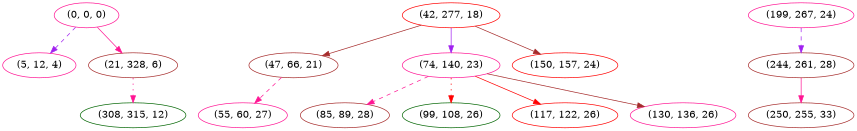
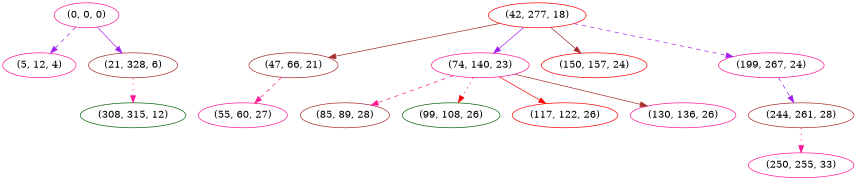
  digraph {
    node [color=deeppink]
    edge [color=deeppink style=solid]
    "(0, 0, 0)"
    "(5, 12, 4)"
    "(21, 328, 6)" [color=brown]
    "(308, 315, 12)" [color=darkgreen]
    "(42, 277, 18)" [color=red]
    n6 [color=brown label="(47, 66, 21)"]
    "(74, 140, 23)"
    "(150, 157, 24)" [color=red]
    "(199, 267, 24)"
    "(55, 60, 27)"
    "(85, 89, 28)" [color=brown]
    "(99, 108, 26)" [color=darkgreen]
    "(117, 122, 26)" [color=red]
    "(130, 136, 26)"
    "(244, 261, 28)" [color=brown]
-   "(250, 255, 33)" [color=brown]
+   "(250, 255, 33)"
    "(0, 0, 0)" -> "(5, 12, 4)" [color=purple style=dashed]
-   "(0, 0, 0)" -> "(21, 328, 6)"
+   "(0, 0, 0)" -> "(21, 328, 6)" [color=purple]
    "(21, 328, 6)" -> "(308, 315, 12)" [style=dotted]
    "(42, 277, 18)" -> n6 [color=brown]
    "(42, 277, 18)" -> "(74, 140, 23)" [color=purple]
    "(42, 277, 18)" -> "(150, 157, 24)" [color=brown]
+   "(42, 277, 18)" -> "(199, 267, 24)" [color=purple style=dashed]
    n6 -> "(55, 60, 27)" [style=dashed]
    "(74, 140, 23)" -> "(85, 89, 28)" [style=dashed]
    "(74, 140, 23)" -> "(99, 108, 26)" [color=red style=dotted]
    "(74, 140, 23)" -> "(117, 122, 26)" [color=red]
    "(74, 140, 23)" -> "(130, 136, 26)" [color=brown]
    "(199, 267, 24)" -> "(244, 261, 28)" [color=purple style=dashed]
-   "(244, 261, 28)" -> "(250, 255, 33)"
+   "(244, 261, 28)" -> "(250, 255, 33)" [style=dotted]
  }
